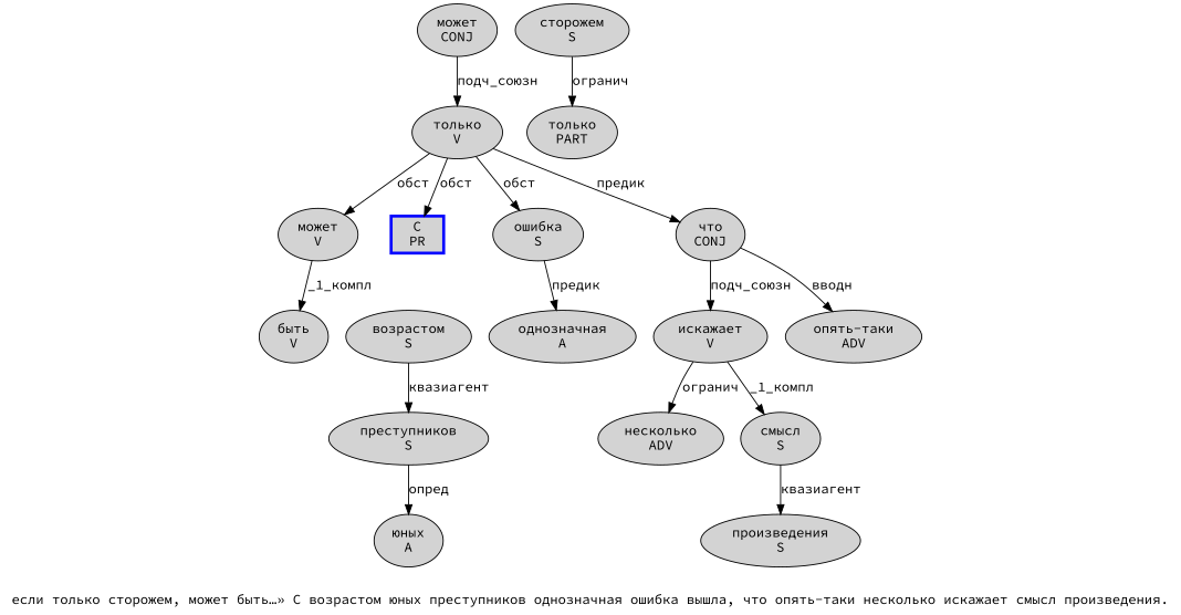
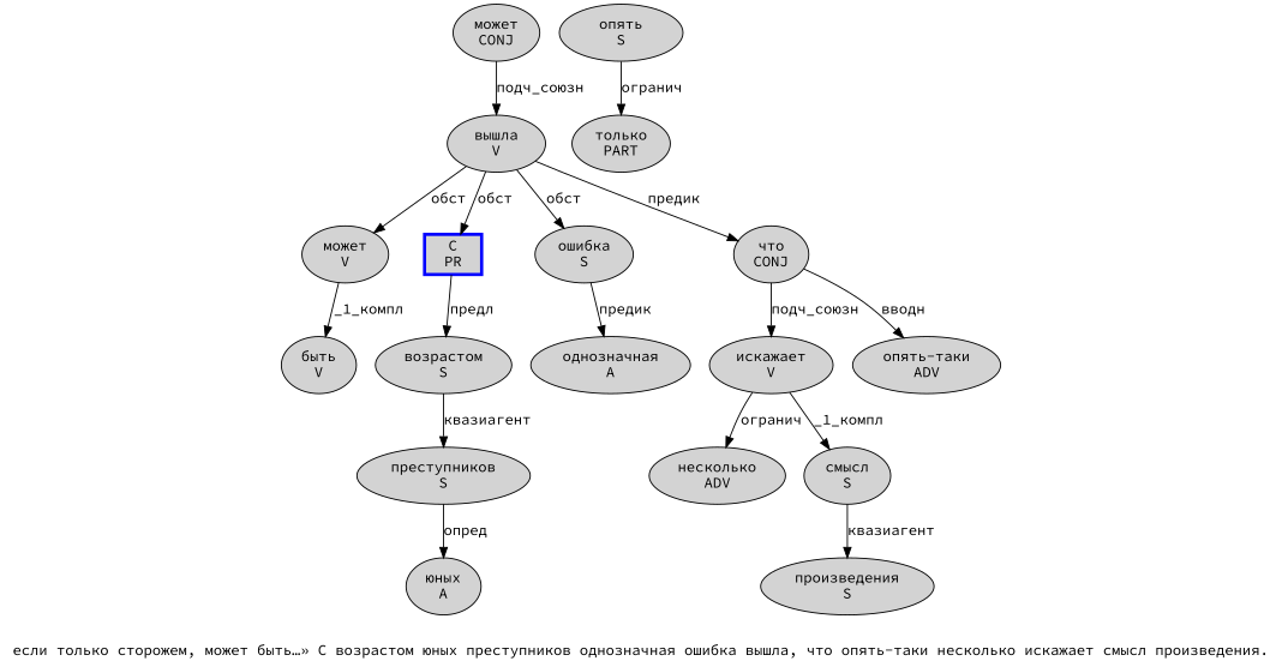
  digraph {
    fontname="Source Code Pro"
    label="если только сторожем, может быть…» С возрастом юных преступников однозначная ошибка вышла, что опять-таки несколько искажает смысл произведения."
    node [fillcolor=lightgray fontname="Source Code Pro" penwidth=1 shape=ellipse style=filled]
    edge [fontname="Source Code Pro"]
    n1 [label="может\nCONJ"]
-   n2 [label="только\nV"]
+   n2 [label="вышла\nV"]
    n3 [label="может\nV"]
    n4 [color=blue label="С\nPR" penwidth=3 shape=box]
    n5 [label="ошибка\nS"]
    n6 [label="что\nCONJ"]
    n7 [label="только\nPART"]
-   n8 [label="сторожем\nS"]
+   n8 [label="опять\nS"]
    n9 [label="быть\nV"]
    n10 [label="возрастом\nS"]
    n11 [label="преступников\nS"]
    n12 [label="юных\nA"]
    n13 [label="однозначная\nA"]
    n14 [label="искажает\nV"]
    n15 [label="опять-таки\nADV"]
    n16 [label="несколько\nADV"]
    n17 [label="смысл\nS"]
    n18 [label="произведения\nS"]
    n1 -> n2 [label="подч_союзн"]
    n2 -> n3 [label="обст"]
    n2 -> n4 [label="обст"]
    n2 -> n5 [label="обст"]
    n2 -> n6 [label="предик"]
    n3 -> n9 [label="_1_компл"]
+   n4 -> n10 [label="предл"]
    n5 -> n13 [label="предик"]
    n6 -> n14 [label="подч_союзн"]
    n6 -> n15 [label="вводн"]
    n8 -> n7 [label="огранич"]
    n10 -> n11 [label="квазиагент"]
    n11 -> n12 [label="опред"]
    n14 -> n16 [label="огранич"]
    n14 -> n17 [label="_1_компл"]
    n17 -> n18 [label="квазиагент"]
  }
